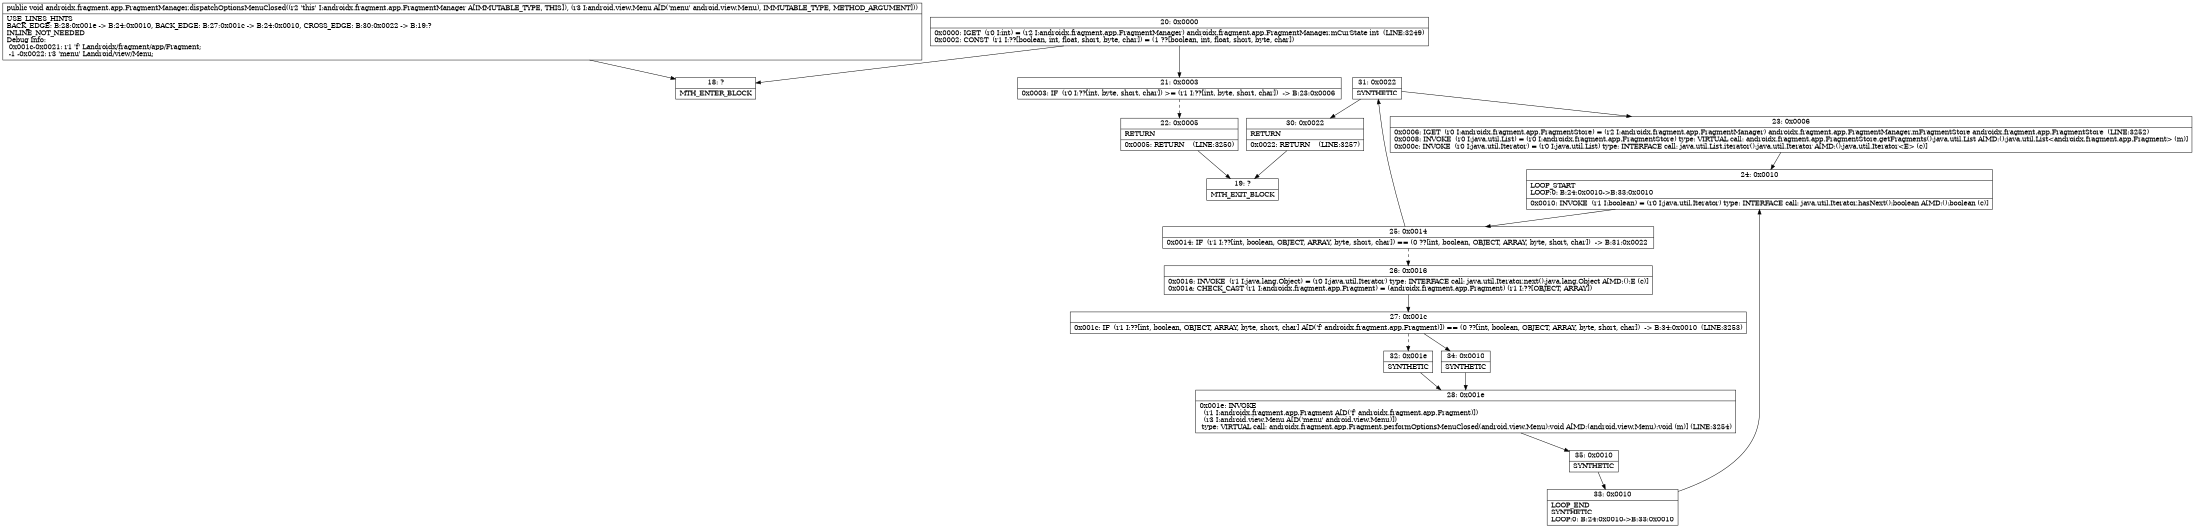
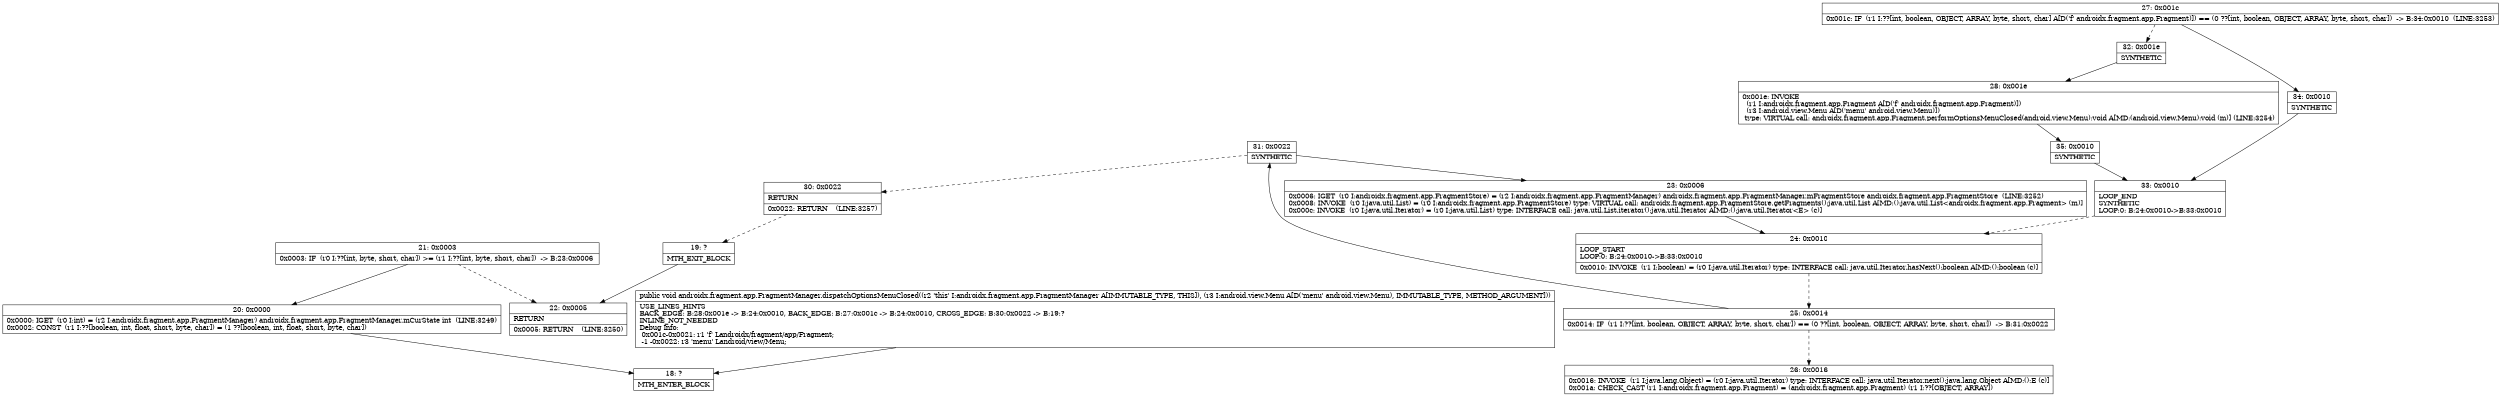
  digraph {
    node [shape=record]
    n1 [label="{18\:\ ?|MTH_ENTER_BLOCK\l}"]
    n2 [label="{20\:\ 0x0000|0x0000: IGET  (r0 I:int) = (r2 I:androidx.fragment.app.FragmentManager) androidx.fragment.app.FragmentManager.mCurState int  (LINE:3249)\l0x0002: CONST  (r1 I:??[boolean, int, float, short, byte, char]) = (1 ??[boolean, int, float, short, byte, char]) \l}"]
    n3 [label="{21\:\ 0x0003|0x0003: IF  (r0 I:??[int, byte, short, char]) \>= (r1 I:??[int, byte, short, char])  \-\> B:23:0x0006 \l}"]
    n4 [label="{22\:\ 0x0005|RETURN\l|0x0005: RETURN    (LINE:3250)\l}"]
    n5 [label="{19\:\ ?|MTH_EXIT_BLOCK\l}"]
    n6 [label="{23\:\ 0x0006|0x0006: IGET  (r0 I:androidx.fragment.app.FragmentStore) = (r2 I:androidx.fragment.app.FragmentManager) androidx.fragment.app.FragmentManager.mFragmentStore androidx.fragment.app.FragmentStore  (LINE:3252)\l0x0008: INVOKE  (r0 I:java.util.List) = (r0 I:androidx.fragment.app.FragmentStore) type: VIRTUAL call: androidx.fragment.app.FragmentStore.getFragments():java.util.List A[MD:():java.util.List\<androidx.fragment.app.Fragment\> (m)]\l0x000c: INVOKE  (r0 I:java.util.Iterator) = (r0 I:java.util.List) type: INTERFACE call: java.util.List.iterator():java.util.Iterator A[MD:():java.util.Iterator\<E\> (c)]\l}"]
    n7 [label="{24\:\ 0x0010|LOOP_START\lLOOP:0: B:24:0x0010\-\>B:33:0x0010\l|0x0010: INVOKE  (r1 I:boolean) = (r0 I:java.util.Iterator) type: INTERFACE call: java.util.Iterator.hasNext():boolean A[MD:():boolean (c)]\l}"]
    n8 [label="{25\:\ 0x0014|0x0014: IF  (r1 I:??[int, boolean, OBJECT, ARRAY, byte, short, char]) == (0 ??[int, boolean, OBJECT, ARRAY, byte, short, char])  \-\> B:31:0x0022 \l}"]
    n9 [label="{26\:\ 0x0016|0x0016: INVOKE  (r1 I:java.lang.Object) = (r0 I:java.util.Iterator) type: INTERFACE call: java.util.Iterator.next():java.lang.Object A[MD:():E (c)]\l0x001a: CHECK_CAST (r1 I:androidx.fragment.app.Fragment) = (androidx.fragment.app.Fragment) (r1 I:??[OBJECT, ARRAY]) \l}"]
    n10 [label="{31\:\ 0x0022|SYNTHETIC\l}"]
    n11 [label="{27\:\ 0x001c|0x001c: IF  (r1 I:??[int, boolean, OBJECT, ARRAY, byte, short, char] A[D('f' androidx.fragment.app.Fragment)]) == (0 ??[int, boolean, OBJECT, ARRAY, byte, short, char])  \-\> B:34:0x0010  (LINE:3253)\l}"]
    n12 [label="{30\:\ 0x0022|RETURN\l|0x0022: RETURN    (LINE:3257)\l}"]
    n13 [label="{32\:\ 0x001e|SYNTHETIC\l}"]
    n14 [label="{34\:\ 0x0010|SYNTHETIC\l}"]
    n15 [label="{28\:\ 0x001e|0x001e: INVOKE  \l  (r1 I:androidx.fragment.app.Fragment A[D('f' androidx.fragment.app.Fragment)])\l  (r3 I:android.view.Menu A[D('menu' android.view.Menu)])\l type: VIRTUAL call: androidx.fragment.app.Fragment.performOptionsMenuClosed(android.view.Menu):void A[MD:(android.view.Menu):void (m)] (LINE:3254)\l}"]
    n16 [label="{33\:\ 0x0010|LOOP_END\lSYNTHETIC\lLOOP:0: B:24:0x0010\-\>B:33:0x0010\l}"]
    n17 [label="{35\:\ 0x0010|SYNTHETIC\l}"]
    n18 [label="{public void androidx.fragment.app.FragmentManager.dispatchOptionsMenuClosed((r2 'this' I:androidx.fragment.app.FragmentManager A[IMMUTABLE_TYPE, THIS]), (r3 I:android.view.Menu A[D('menu' android.view.Menu), IMMUTABLE_TYPE, METHOD_ARGUMENT]))  | USE_LINES_HINTS\lBACK_EDGE: B:28:0x001e \-\> B:24:0x0010, BACK_EDGE: B:27:0x001c \-\> B:24:0x0010, CROSS_EDGE: B:30:0x0022 \-\> B:19:?\lINLINE_NOT_NEEDED\lDebug Info:\l  0x001c\-0x0021: r1 'f' Landroidx\/fragment\/app\/Fragment;\l  \-1 \-0x0022: r3 'menu' Landroid\/view\/Menu;\l}"]
    n2 -> n1
-   n2 -> n3
+   n3 -> n2
    n3 -> n4 [style=dashed]
-   n4 -> n5
+   n5 -> n4
    n6 -> n7
-   n7 -> n8
+   n7 -> n8 [style=dashed]
    n8 -> n9 [style=dashed]
    n8 -> n10
-   n9 -> n11
    n10 -> n6
-   n10 -> n12
+   n10 -> n12 [style=dashed]
    n11 -> n13 [style=dashed]
    n11 -> n14
-   n12 -> n5
+   n12 -> n5 [style=dashed]
    n13 -> n15
-   n14 -> n15
+   n14 -> n16
    n15 -> n17
-   n16 -> n7
+   n16 -> n7 [style=dashed]
    n17 -> n16
    n18 -> n1
  }
